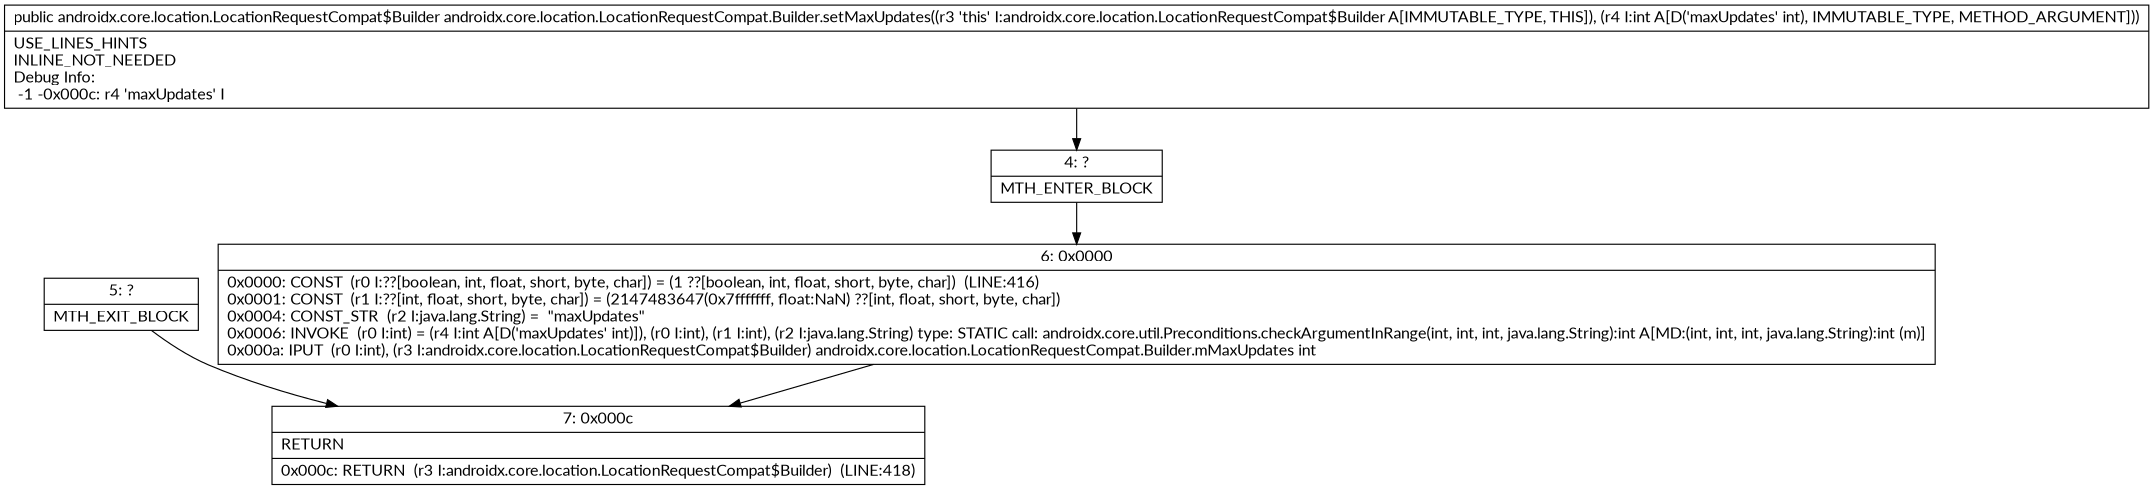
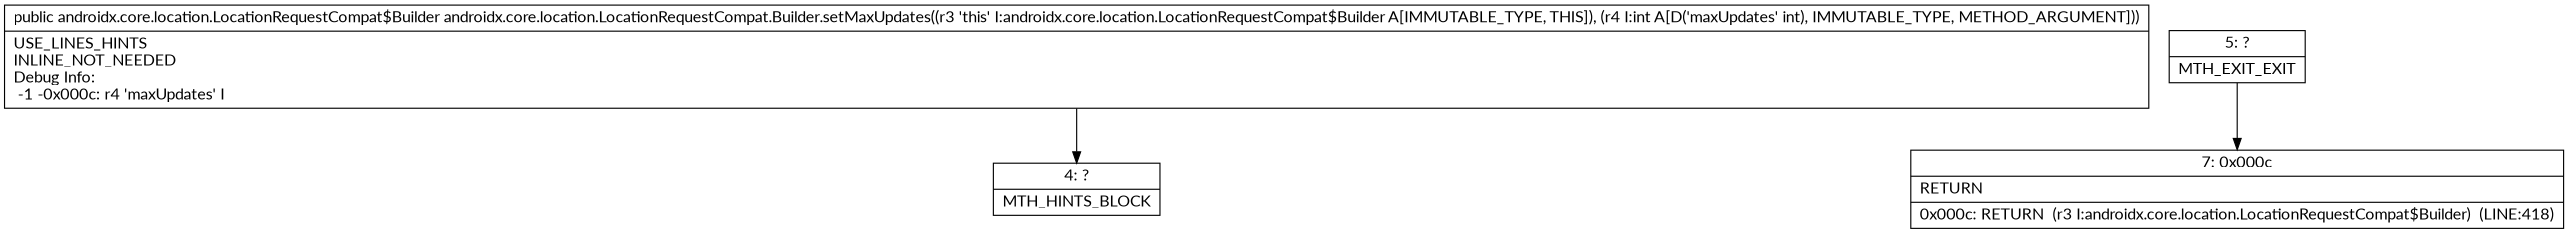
  digraph {
    fontname=Lato
    node [fontname=Lato shape=record]
    edge [fontname=Lato]
-   n1 [label="{4\:\ ?|MTH_ENTER_BLOCK\l}"]
-   n2 [label="{6\:\ 0x0000|0x0000: CONST  (r0 I:??[boolean, int, float, short, byte, char]) = (1 ??[boolean, int, float, short, byte, char])  (LINE:416)\l0x0001: CONST  (r1 I:??[int, float, short, byte, char]) = (2147483647(0x7fffffff, float:NaN) ??[int, float, short, byte, char]) \l0x0004: CONST_STR  (r2 I:java.lang.String) =  \"maxUpdates\" \l0x0006: INVOKE  (r0 I:int) = (r4 I:int A[D('maxUpdates' int)]), (r0 I:int), (r1 I:int), (r2 I:java.lang.String) type: STATIC call: androidx.core.util.Preconditions.checkArgumentInRange(int, int, int, java.lang.String):int A[MD:(int, int, int, java.lang.String):int (m)]\l0x000a: IPUT  (r0 I:int), (r3 I:androidx.core.location.LocationRequestCompat$Builder) androidx.core.location.LocationRequestCompat.Builder.mMaxUpdates int \l}"]
+   n1 [label="{4\:\ ?|MTH_HINTS_BLOCK\l}"]
    n3 [label="{7\:\ 0x000c|RETURN\l|0x000c: RETURN  (r3 I:androidx.core.location.LocationRequestCompat$Builder)  (LINE:418)\l}"]
-   n4 [label="{5\:\ ?|MTH_EXIT_BLOCK\l}"]
+   n4 [label="{5\:\ ?|MTH_EXIT_EXIT\l}"]
    n5 [label="{public androidx.core.location.LocationRequestCompat$Builder androidx.core.location.LocationRequestCompat.Builder.setMaxUpdates((r3 'this' I:androidx.core.location.LocationRequestCompat$Builder A[IMMUTABLE_TYPE, THIS]), (r4 I:int A[D('maxUpdates' int), IMMUTABLE_TYPE, METHOD_ARGUMENT]))  | USE_LINES_HINTS\lINLINE_NOT_NEEDED\lDebug Info:\l  \-1 \-0x000c: r4 'maxUpdates' I\l}"]
-   n1 -> n2
-   n2 -> n3
    n4 -> n3
    n5 -> n1
  }
